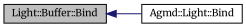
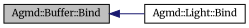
  digraph {
    rankdir=LR
    fontname=Merriweather
    node [color=black fontname=Merriweather fontsize=10 shape=record style=filled]
-   n1 [fillcolor=grey75 fontcolor=black height=0.2 label="Light::Buffer::Bind" width=0.4]
+   n1 [fillcolor=grey75 fontcolor=black height=0.2 label="Agmd::Buffer::Bind" width=0.4]
    n2 [fillcolor=white height=0.2 label="Agmd::Light::Bind" width=0.4]
    n1 -> n2 [color=midnightblue dir=back fontname=Merriweather fontsize=10 labelfontname=Helvetica labelfontsize=10 style=solid]
  }
